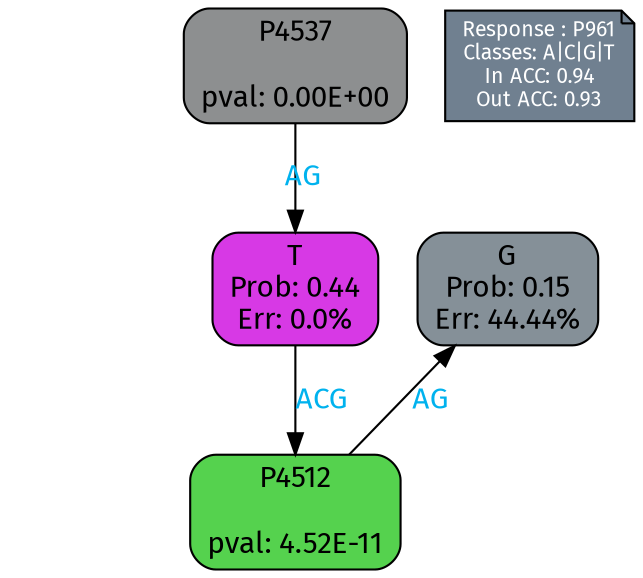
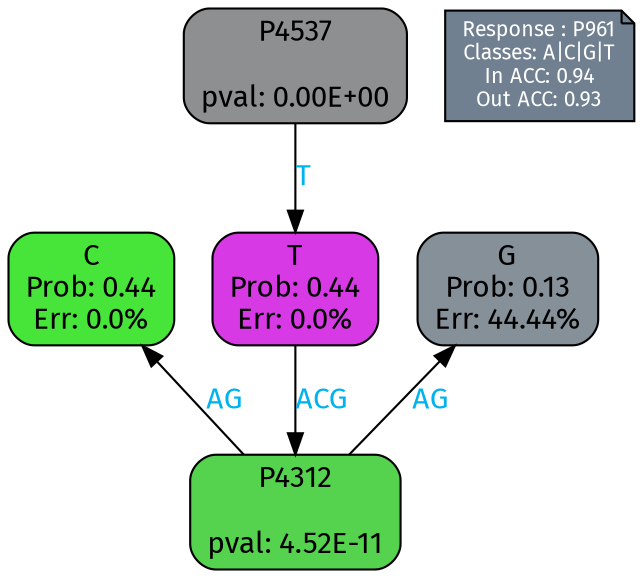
  digraph {
    fontname="Fira Sans"
    ranksep=equally
    splines=polylines
    node [color=black fontname="Fira Sans" shape=box style="filled, rounded"]
    edge [fontcolor=deepskyblue2 fontname="Fira Sans"]
-   n2 [fillcolor="#859098" label="G\nProb: 0.15\nErr: 44.44%"]
+   n1 [fillcolor="#47e539" label="C\nProb: 0.44\nErr: 0.0%"]
+   n2 [fillcolor="#859098" label="G\nProb: 0.13\nErr: 44.44%"]
    n3 [fillcolor="#d739e5" label="T\nProb: 0.44\nErr: 0.0%"]
    n4 [align=left fillcolor=slategray fontcolor=white fontsize=10 label="Response : P961\nClasses: A|C|G|T\nIn ACC: 0.94\nOut ACC: 0.93\n" shape=note style=filled]
    n5 [fillcolor="#8d8f90" label="P4537\n\npval: 0.00E+00"]
-   n6 [fillcolor="#55d24e" label="P4512\n\npval: 4.52E-11"]
+   n6 [fillcolor="#55d24e" label="P4312\n\npval: 4.52E-11"]
    subgraph sub_1 {
      rank=same
+     n1
      n2
      n3
    }
    subgraph sub_2 {
      rank=same
      n4
      n5
    }
    n3 -> n6 [label=ACG]
-   n5 -> n3 [label=AG]
+   n5 -> n3 [label=T]
+   n6 -> n1 [label=AG]
    n6 -> n2 [label=AG]
  }
